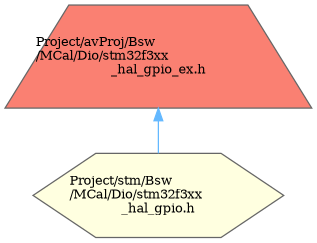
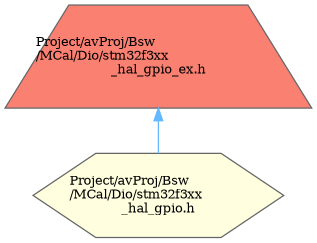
  digraph {
    fontname="DejaVu Serif"
    node [fontname="DejaVu Serif" fontsize=10 style=filled]
    n1 [color=gray40 fillcolor=salmon fontcolor=black height=0.2 label="Project/avProj/Bsw\l/MCal/Dio/stm32f3xx\l_hal_gpio_ex.h" shape=trapezium width=0.4]
-   n2 [color=grey40 fillcolor=lightyellow height=0.2 label="Project/stm/Bsw\l/MCal/Dio/stm32f3xx\l_hal_gpio.h" shape=hexagon width=0.4]
+   n2 [color=grey40 fillcolor=lightyellow height=0.2 label="Project/avProj/Bsw\l/MCal/Dio/stm32f3xx\l_hal_gpio.h" shape=hexagon width=0.4]
    n1 -> n2 [color=steelblue1 dir=back fontname="DejaVu Serif" fontsize=10 labelfontname=Helvetica labelfontsize=10 style=solid]
  }
